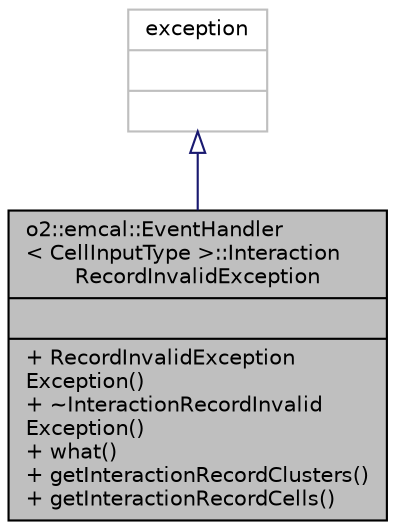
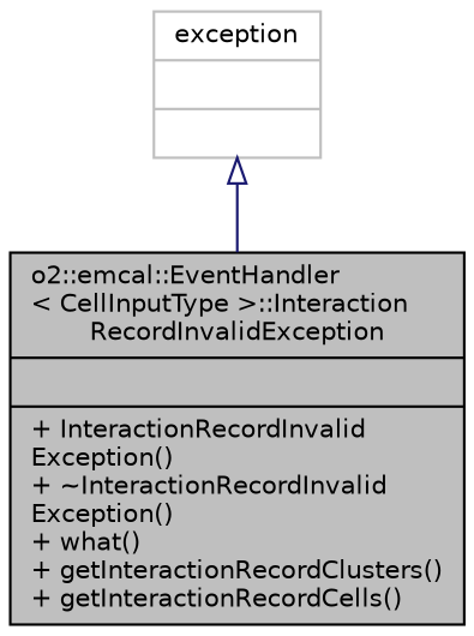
  digraph {
    node [fontname=Helvetica fontsize=10 shape=record]
-   n1 [color=black fillcolor=grey75 fontcolor=black height=0.2 label="{o2::emcal::EventHandler\l\< CellInputType \>::Interaction\lRecordInvalidException\n||+ RecordInvalidException\lException()\l+ ~InteractionRecordInvalid\lException()\l+ what()\l+ getInteractionRecordClusters()\l+ getInteractionRecordCells()\l}" style=filled width=0.4]
+   n1 [color=black fillcolor=grey75 fontcolor=black height=0.2 label="{o2::emcal::EventHandler\l\< CellInputType \>::Interaction\lRecordInvalidException\n||+ InteractionRecordInvalid\lException()\l+ ~InteractionRecordInvalid\lException()\l+ what()\l+ getInteractionRecordClusters()\l+ getInteractionRecordCells()\l}" style=filled width=0.4]
    n2 [color=grey75 height=0.2 label="{exception\n||}" width=0.4]
    n2 -> n1 [arrowtail=onormal color=midnightblue dir=back fontname=Helvetica fontsize=10 labelfontname=Helvetica labelfontsize=10 style=solid]
  }
